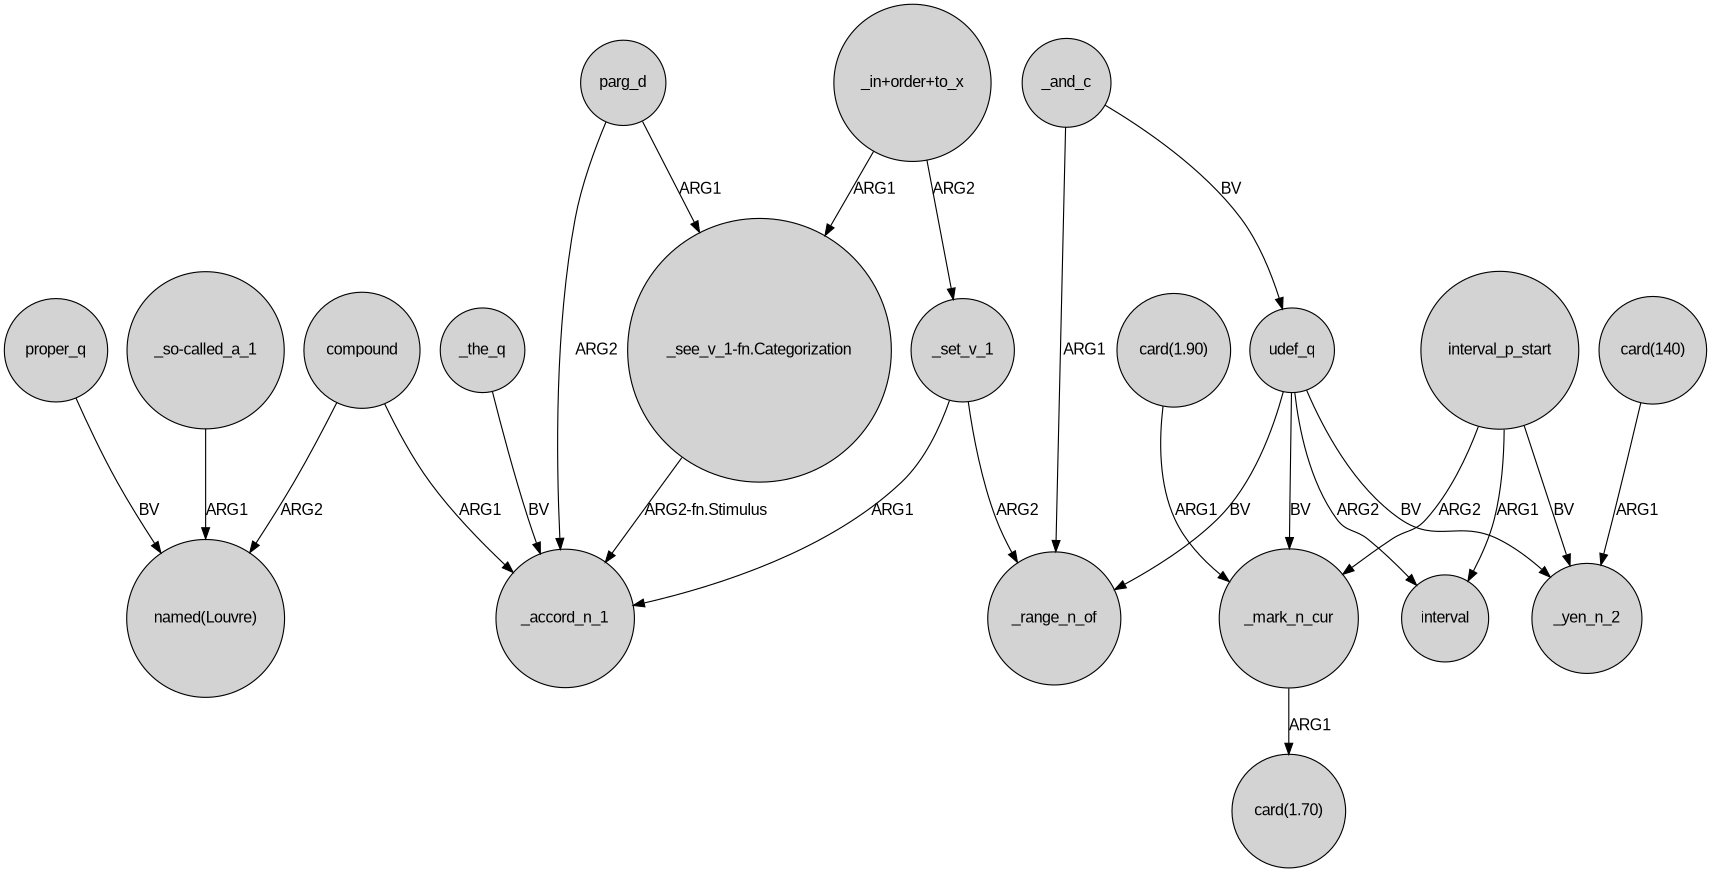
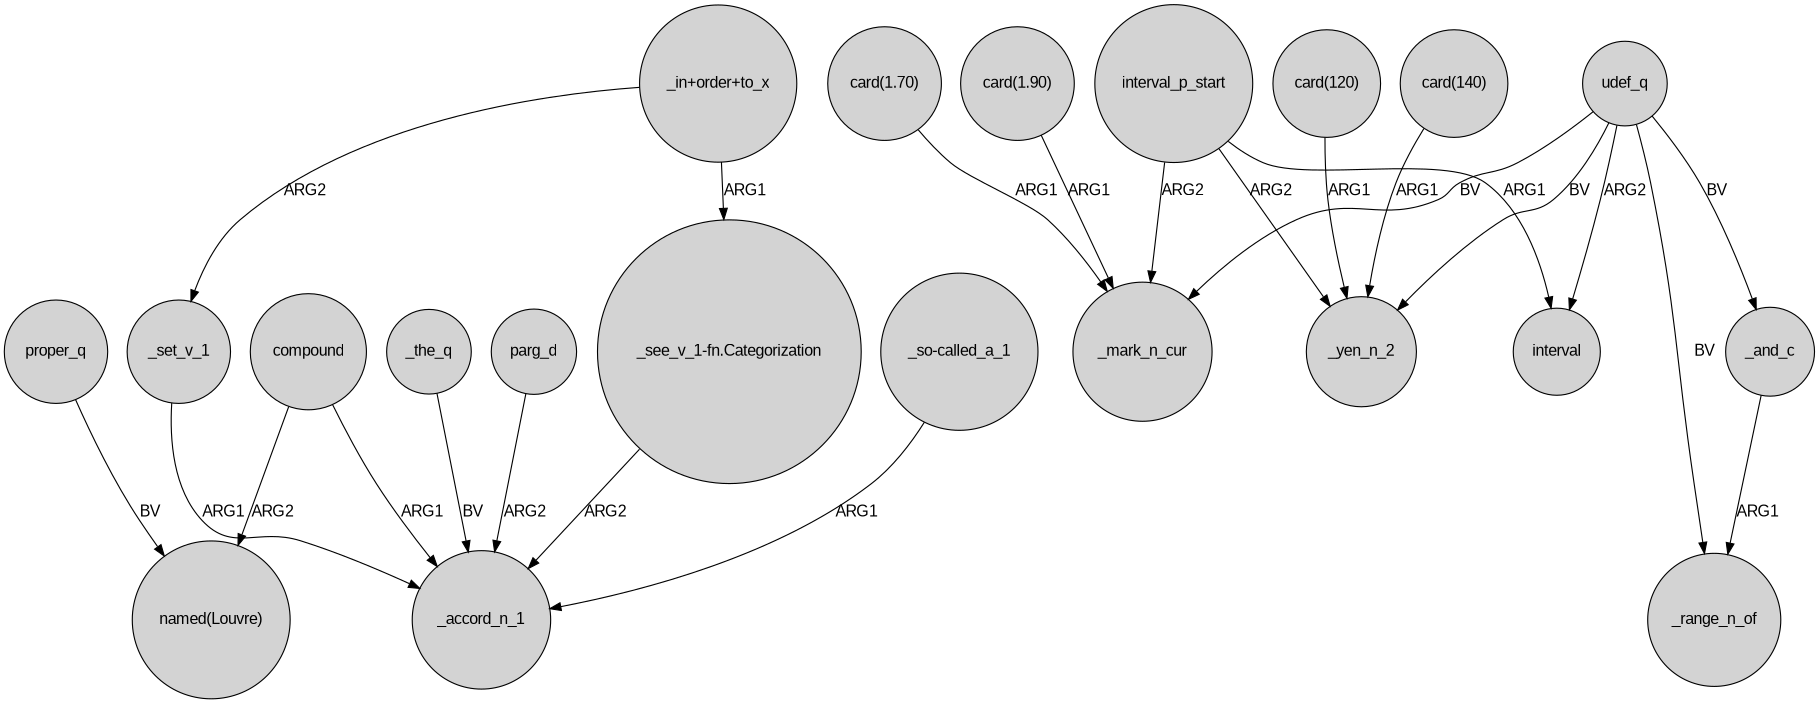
  digraph {
    fontname="Liberation Sans"
    node [fontname="Liberation Sans" shape=circle style=filled]
    edge [fontname="Liberation Sans"]
    compound
    "named(Louvre)"
    _accord_n_1
    "card(1.90)"
    _mark_n_cur
    udef_q
    _yen_n_2
    _range_n_of
    _and_c
    interval
    parg_d
    "_see_v_1-fn.Categorization"
+   "card(120)"
    proper_q
    "_so-called_a_1"
    "_in+order+to_x"
    _set_v_1
    interval_p_start
    "card(140)"
    "card(1.70)"
    _the_q
    compound -> "named(Louvre)" [label=ARG2]
    compound -> _accord_n_1 [label=ARG1]
    "card(1.90)" -> _mark_n_cur [label=ARG1]
    udef_q -> _mark_n_cur [label=BV]
    udef_q -> _yen_n_2 [label=BV]
    udef_q -> _range_n_of [label=BV]
-   _and_c -> udef_q [label=BV]
+   udef_q -> _and_c [label=BV]
    udef_q -> interval [label=ARG2]
    _and_c -> _range_n_of [label=ARG1]
    parg_d -> _accord_n_1 [label=ARG2]
-   parg_d -> "_see_v_1-fn.Categorization" [label=ARG1]
-   "_see_v_1-fn.Categorization" -> _accord_n_1 [label="ARG2-fn.Stimulus"]
+   "_see_v_1-fn.Categorization" -> _accord_n_1 [label=ARG2]
+   "card(120)" -> _yen_n_2 [label=ARG1]
    proper_q -> "named(Louvre)" [label=BV]
-   "_so-called_a_1" -> "named(Louvre)" [label=ARG1]
+   "_so-called_a_1" -> _accord_n_1 [label=ARG1]
    "_in+order+to_x" -> "_see_v_1-fn.Categorization" [label=ARG1]
    "_in+order+to_x" -> _set_v_1 [label=ARG2]
    _set_v_1 -> _accord_n_1 [label=ARG1]
-   _set_v_1 -> _range_n_of [label=ARG2]
    interval_p_start -> _mark_n_cur [label=ARG2]
-   interval_p_start -> _yen_n_2 [label=BV]
+   interval_p_start -> _yen_n_2 [label=ARG2]
    interval_p_start -> interval [label=ARG1]
    "card(140)" -> _yen_n_2 [label=ARG1]
-   _mark_n_cur -> "card(1.70)" [label=ARG1]
+   "card(1.70)" -> _mark_n_cur [label=ARG1]
    _the_q -> _accord_n_1 [label=BV]
  }
